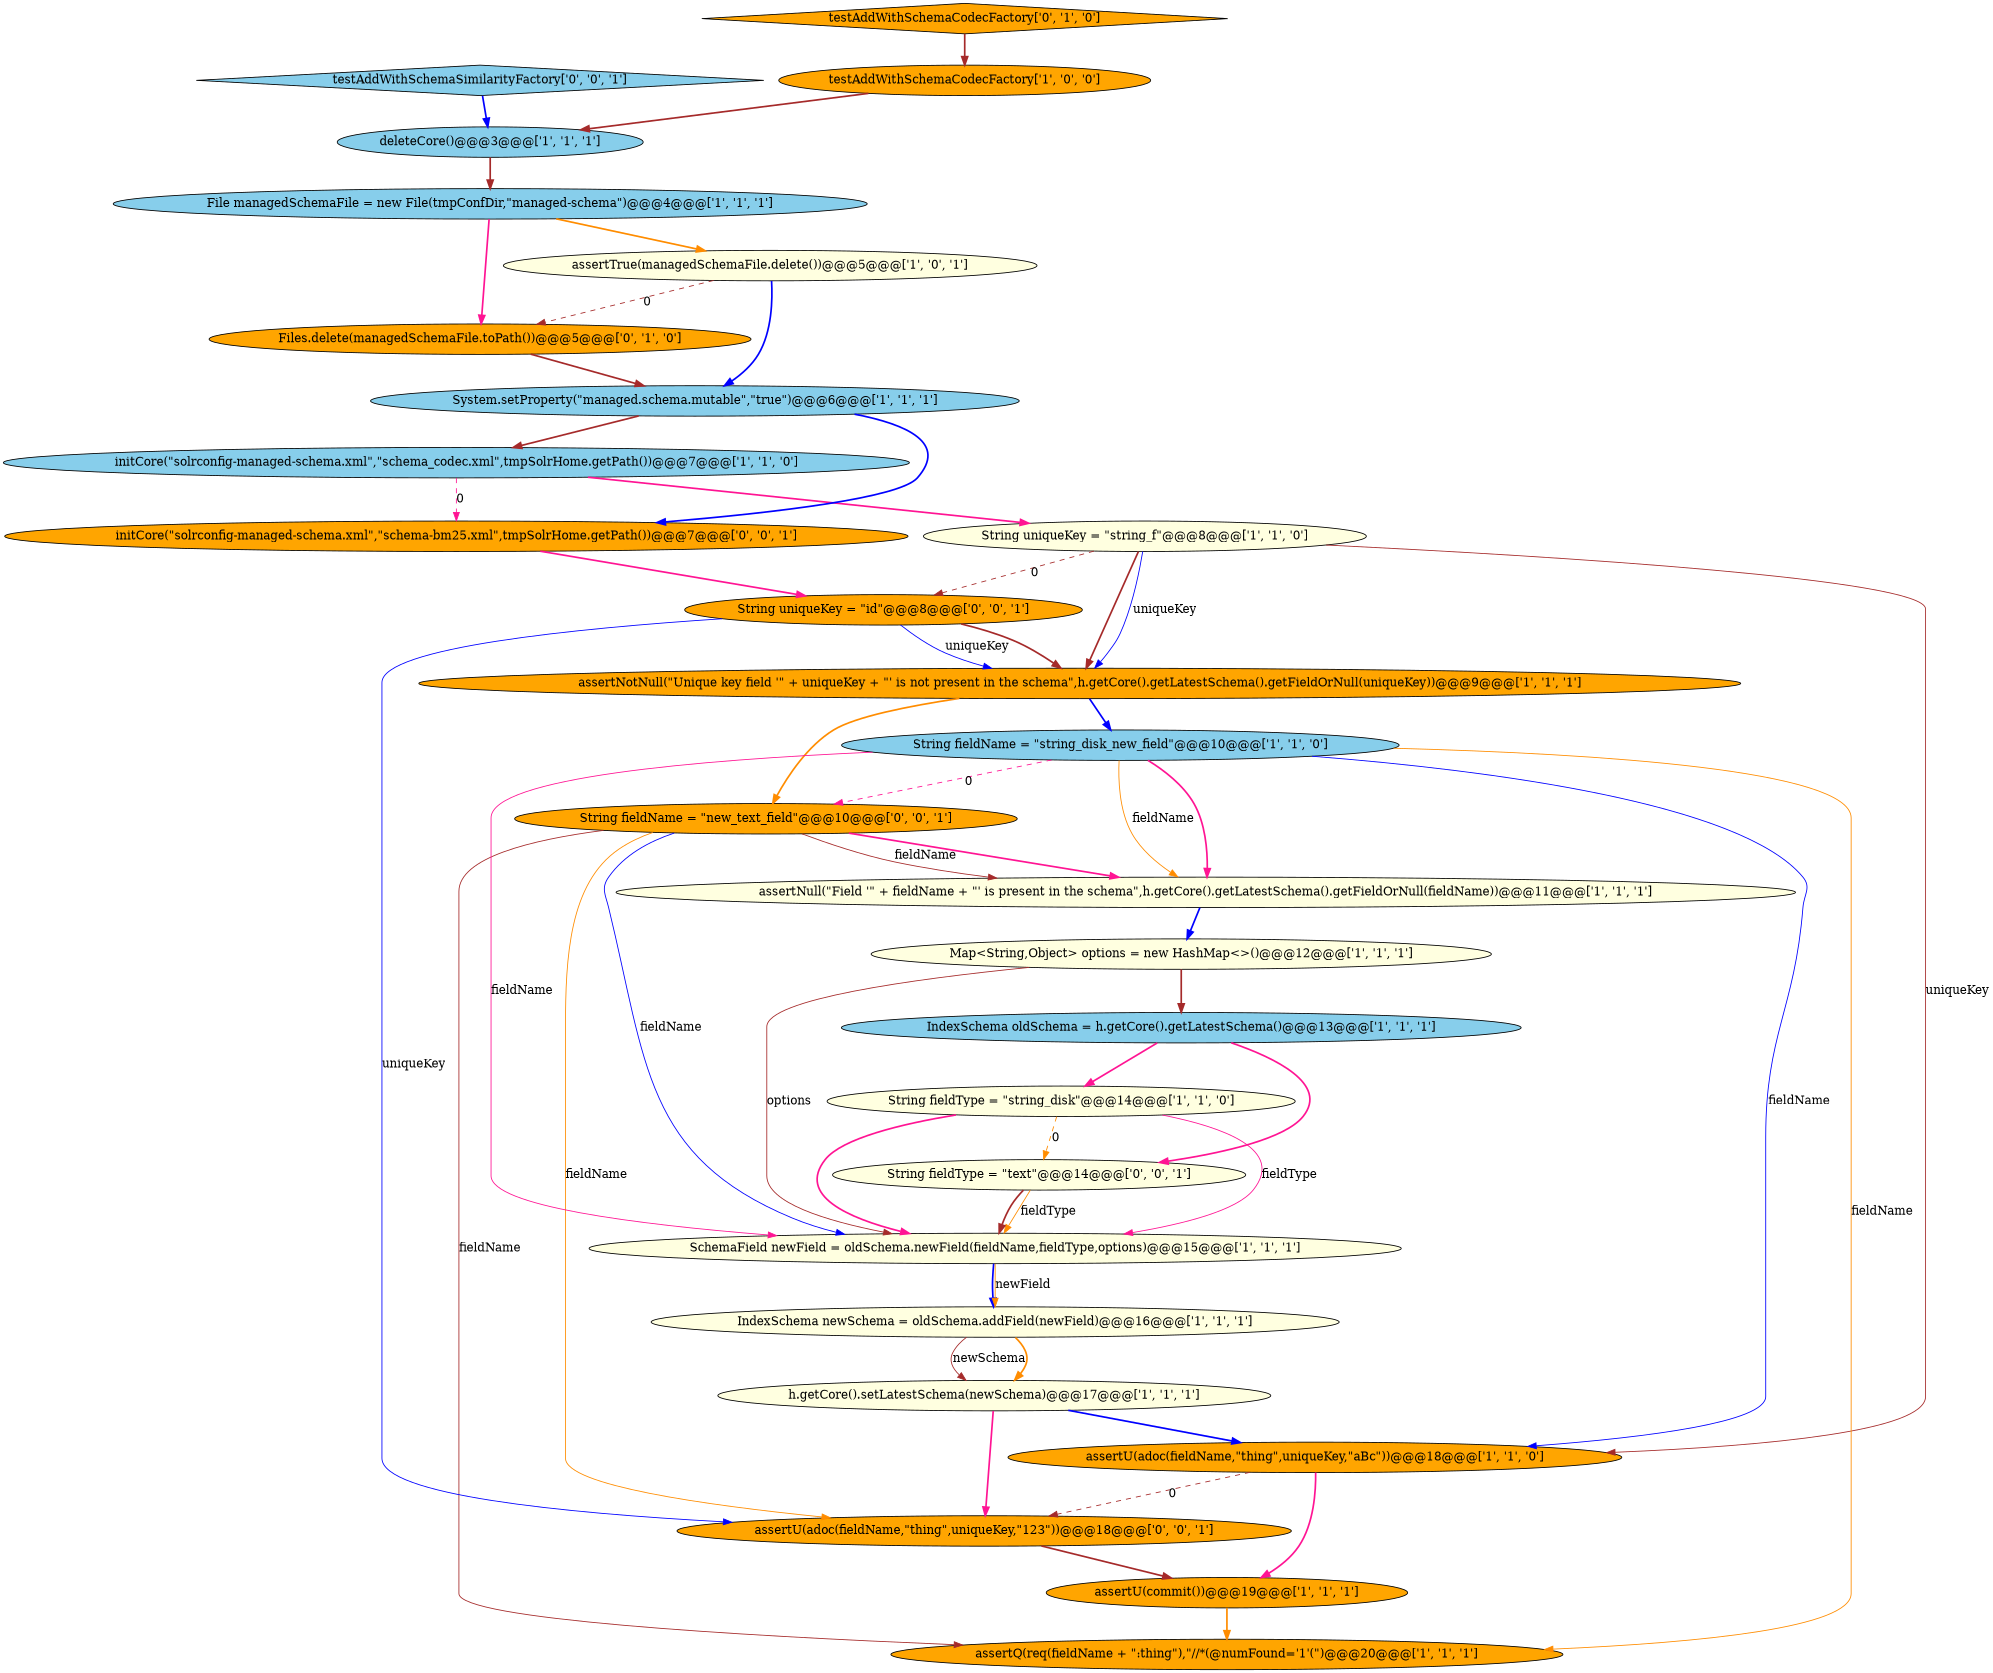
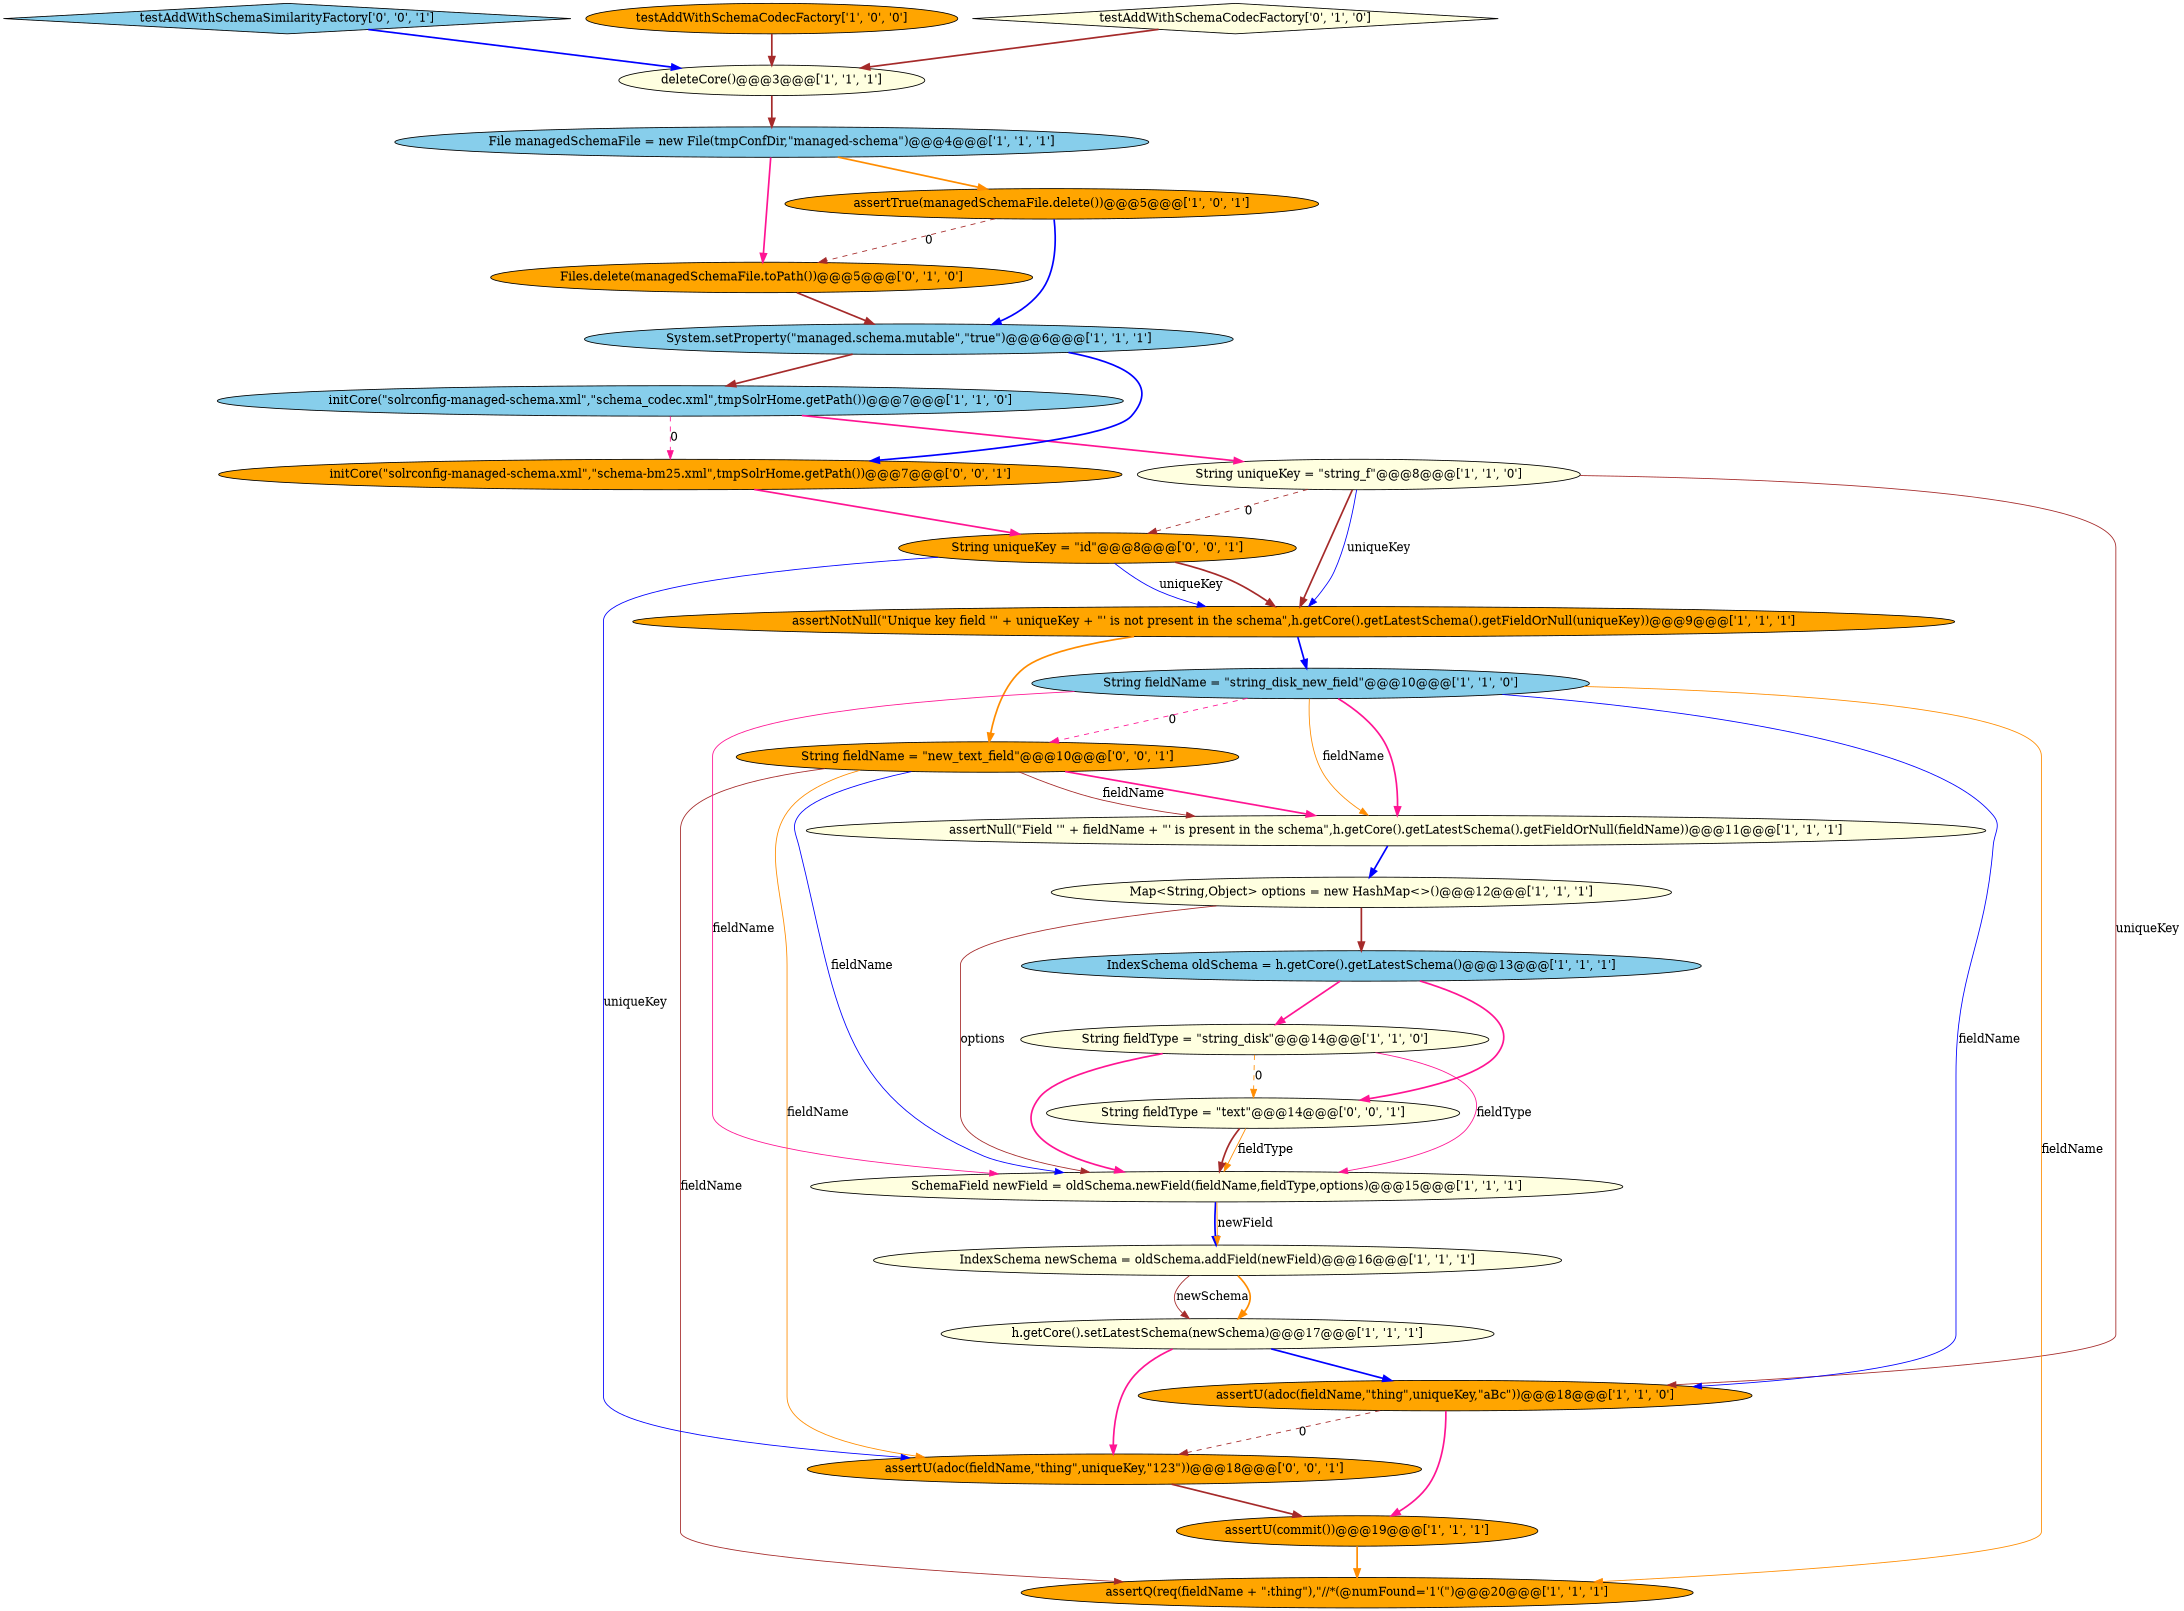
  digraph {
    node [fillcolor=orange shape=ellipse style=filled]
    edge [color=brown style=bold]
    n1 [label="String fieldName = \"new_text_field\"@@@10@@@['0', '0', '1']"]
    n2 [fillcolor=lightyellow label="SchemaField newField = oldSchema.newField(fieldName,fieldType,options)@@@15@@@['1', '1', '1']"]
    n3 [label="assertQ(req(fieldName + \":thing\"),\"//*(@numFound='1'(\")@@@20@@@['1', '1', '1']"]
    n4 [fillcolor=lightyellow label="assertNull(\"Field '\" + fieldName + \"' is present in the schema\",h.getCore().getLatestSchema().getFieldOrNull(fieldName))@@@11@@@['1', '1', '1']"]
    n5 [label="assertU(adoc(fieldName,\"thing\",uniqueKey,\"123\"))@@@18@@@['0', '0', '1']"]
    n6 [fillcolor=lightyellow label="IndexSchema newSchema = oldSchema.addField(newField)@@@16@@@['1', '1', '1']"]
    n7 [fillcolor=lightyellow label="Map<String,Object> options = new HashMap<>()@@@12@@@['1', '1', '1']"]
    n8 [label="assertU(commit())@@@19@@@['1', '1', '1']"]
    n9 [fillcolor=skyblue label="initCore(\"solrconfig-managed-schema.xml\",\"schema_codec.xml\",tmpSolrHome.getPath())@@@7@@@['1', '1', '0']"]
    n10 [label="initCore(\"solrconfig-managed-schema.xml\",\"schema-bm25.xml\",tmpSolrHome.getPath())@@@7@@@['0', '0', '1']"]
    n11 [fillcolor=lightyellow label="String uniqueKey = \"string_f\"@@@8@@@['1', '1', '0']"]
    n12 [label="String uniqueKey = \"id\"@@@8@@@['0', '0', '1']"]
    n13 [label="assertU(adoc(fieldName,\"thing\",uniqueKey,\"aBc\"))@@@18@@@['1', '1', '0']"]
    n14 [label="assertNotNull(\"Unique key field '\" + uniqueKey + \"' is not present in the schema\",h.getCore().getLatestSchema().getFieldOrNull(uniqueKey))@@@9@@@['1', '1', '1']"]
    n15 [fillcolor=lightyellow label="h.getCore().setLatestSchema(newSchema)@@@17@@@['1', '1', '1']"]
    n16 [fillcolor=skyblue label="File managedSchemaFile = new File(tmpConfDir,\"managed-schema\")@@@4@@@['1', '1', '1']"]
    n17 [label="Files.delete(managedSchemaFile.toPath())@@@5@@@['0', '1', '0']"]
-   n18 [fillcolor=lightyellow label="assertTrue(managedSchemaFile.delete())@@@5@@@['1', '0', '1']"]
+   n18 [label="assertTrue(managedSchemaFile.delete())@@@5@@@['1', '0', '1']"]
    n19 [fillcolor=skyblue label="System.setProperty(\"managed.schema.mutable\",\"true\")@@@6@@@['1', '1', '1']"]
    n20 [fillcolor=skyblue label="IndexSchema oldSchema = h.getCore().getLatestSchema()@@@13@@@['1', '1', '1']"]
    n21 [fillcolor=lightyellow label="String fieldType = \"string_disk\"@@@14@@@['1', '1', '0']"]
    n22 [fillcolor=lightyellow label="String fieldType = \"text\"@@@14@@@['0', '0', '1']"]
    n23 [fillcolor=skyblue label="String fieldName = \"string_disk_new_field\"@@@10@@@['1', '1', '0']"]
    n24 [fillcolor=skyblue label="testAddWithSchemaSimilarityFactory['0', '0', '1']" shape=diamond]
-   n25 [fillcolor=skyblue label="deleteCore()@@@3@@@['1', '1', '1']"]
+   n25 [fillcolor=lightyellow label="deleteCore()@@@3@@@['1', '1', '1']"]
    n26 [label="testAddWithSchemaCodecFactory['1', '0', '0']"]
-   n27 [label="testAddWithSchemaCodecFactory['0', '1', '0']" shape=diamond]
+   n27 [fillcolor=lightyellow label="testAddWithSchemaCodecFactory['0', '1', '0']" shape=diamond]
    n1 -> n2 [color=blue label=fieldName style=solid]
    n1 -> n3 [label=fieldName style=solid]
    n1 -> n4 [color=deeppink]
    n1 -> n4 [label=fieldName style=solid]
    n1 -> n5 [color=darkorange label=fieldName style=solid]
    n2 -> n6 [color=blue]
    n2 -> n6 [color=darkorange label=newField style=solid]
    n4 -> n7 [color=blue]
    n5 -> n8
    n6 -> n15 [label=newSchema style=solid]
    n6 -> n15 [color=darkorange]
    n7 -> n2 [label=options style=solid]
    n7 -> n20
    n8 -> n3 [color=darkorange]
    n9 -> n10 [color=deeppink label=0 style=dashed]
    n9 -> n11 [color=deeppink]
    n10 -> n12 [color=deeppink]
    n11 -> n12 [label=0 style=dashed]
    n11 -> n13 [label=uniqueKey style=solid]
    n11 -> n14
    n11 -> n14 [color=blue label=uniqueKey style=solid]
    n12 -> n5 [color=blue label=uniqueKey style=solid]
    n12 -> n14
    n12 -> n14 [color=blue label=uniqueKey style=solid]
    n13 -> n5 [label=0 style=dashed]
    n13 -> n8 [color=deeppink]
    n14 -> n1 [color=darkorange]
    n14 -> n23 [color=blue]
    n15 -> n5 [color=deeppink]
    n15 -> n13 [color=blue]
    n16 -> n17 [color=deeppink]
    n16 -> n18 [color=darkorange]
    n17 -> n19
    n18 -> n17 [label=0 style=dashed]
    n18 -> n19 [color=blue]
    n19 -> n9
    n19 -> n10 [color=blue]
    n20 -> n21 [color=deeppink]
    n20 -> n22 [color=deeppink]
    n21 -> n2 [color=deeppink label=fieldType style=solid]
    n21 -> n2 [color=deeppink]
    n21 -> n22 [color=darkorange label=0 style=dashed]
    n22 -> n2 [color=darkorange label=fieldType style=solid]
    n22 -> n2
    n23 -> n1 [color=deeppink label=0 style=dashed]
    n23 -> n2 [color=deeppink label=fieldName style=solid]
    n23 -> n3 [color=darkorange label=fieldName style=solid]
    n23 -> n4 [color=darkorange label=fieldName style=solid]
    n23 -> n4 [color=deeppink]
    n23 -> n13 [color=blue label=fieldName style=solid]
    n24 -> n25 [color=blue]
    n25 -> n16
    n26 -> n25
-   n27 -> n26
+   n27 -> n25
  }
